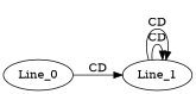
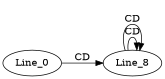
  digraph {
    rankdir=LR
    Line_0
-   Line_1
+   Line_1 [label=Line_8]
    Line_0 -> Line_1 [label=CD]
    Line_1 -> Line_1 [label=CD]
    Line_1 -> Line_1 [label=CD]
  }
